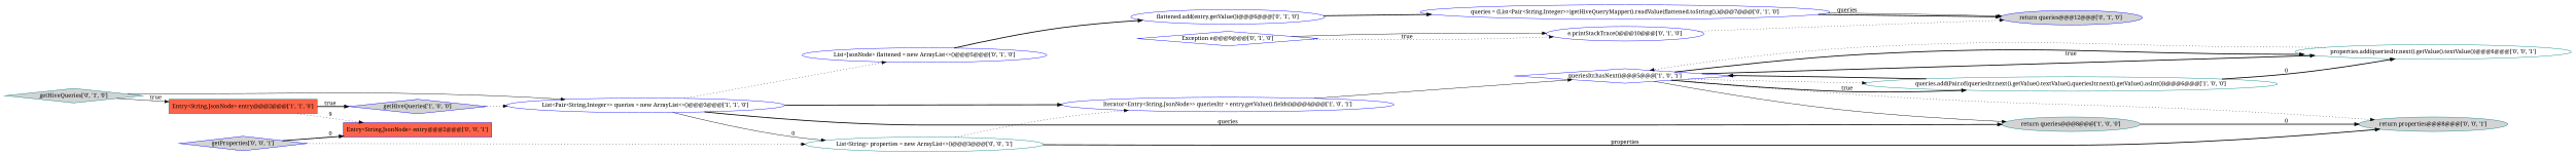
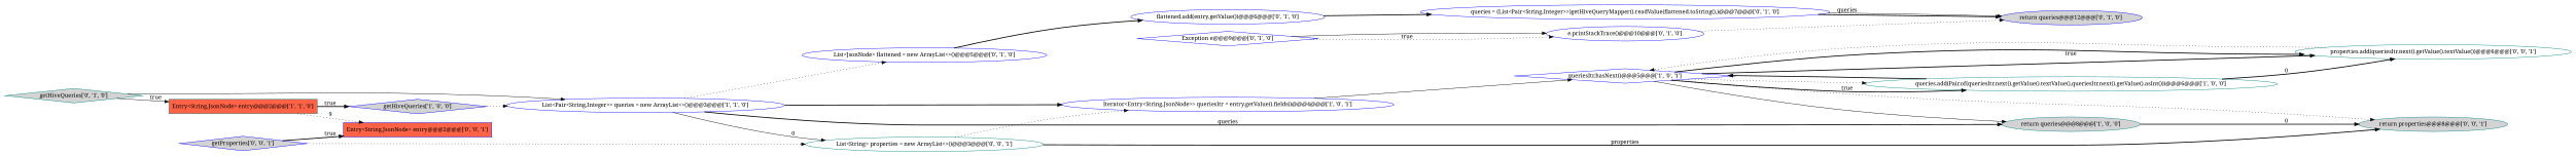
  digraph {
    fontname="Noto Serif"
    rankdir=LR
    node [color=blue fillcolor=white fontname="Noto Serif" shape=ellipse style=filled]
    edge [fontname="Noto Serif" style=bold]
    n1 [label="Iterator<Entry<String,JsonNode>> queriesItr = entry.getValue().fields()@@@4@@@['1', '0', '1']"]
    n2 [label="queriesItr.hasNext()@@@5@@@['1', '0', '1']" shape=diamond]
    n3 [color=teal label="properties.add(queriesItr.next().getValue().textValue())@@@6@@@['0', '0', '1']"]
    n4 [color=teal fillcolor=lightgray label="return properties@@@8@@@['0', '0', '1']"]
    n5 [color=teal label="queries.add(Pair.of(queriesItr.next().getValue().textValue(),queriesItr.next().getValue().asInt()))@@@6@@@['1', '0', '0']"]
    n6 [color=teal fillcolor=lightgray label="return queries@@@8@@@['1', '0', '0']"]
    n7 [label="flattened.add(entry.getValue())@@@6@@@['0', '1', '0']"]
    n8 [label="queries = (List<Pair<String,Integer>>)getHiveQueryMapper().readValue(flattened.toString(),)@@@7@@@['0', '1', '0']"]
    n9 [fillcolor=lightgray label="return queries@@@12@@@['0', '1', '0']"]
    n10 [color=teal label="List<String> properties = new ArrayList<>()@@@3@@@['0', '0', '1']"]
    n11 [fillcolor=tomato label="Entry<String,JsonNode> entry@@@2@@@['0', '0', '1']" shape=box]
    n12 [fillcolor=lightgray label="getProperties['0', '0', '1']" shape=diamond]
    n13 [label="Exception e@@@9@@@['0', '1', '0']" shape=diamond]
    n14 [label="e.printStackTrace()@@@10@@@['0', '1', '0']"]
    n15 [label="List<JsonNode> flattened = new ArrayList<>()@@@5@@@['0', '1', '0']"]
    n16 [label="List<Pair<String,Integer>> queries = new ArrayList<>()@@@3@@@['1', '1', '0']"]
    n17 [color=teal fillcolor=tomato label="Entry<String,JsonNode> entry@@@2@@@['1', '1', '0']" shape=box]
    n18 [fillcolor=lightgray label="getHiveQueries['1', '0', '0']" shape=diamond]
    n19 [color=teal fillcolor=lightgray label="getHiveQueries['0', '1', '0']" shape=diamond]
    n1 -> n2 [style=solid]
    n2 -> n3 [label=true]
    n2 -> n3
    n2 -> n4 [style=dotted]
    n2 -> n5 [label=true]
    n2 -> n5 [style=dotted]
    n2 -> n6 [style=solid]
    n3 -> n2 [style=dotted]
    n5 -> n2
    n5 -> n3 [label=0]
    n6 -> n4 [label=0]
    n7 -> n8
    n8 -> n9
    n8 -> n9 [label=queries style=solid]
    n10 -> n1 [style=dotted]
    n10 -> n4 [label=properties]
    n12 -> n10 [style=dotted]
-   n12 -> n11 [label=0]
+   n12 -> n11 [label=true]
    n13 -> n14 [label=true style=dotted]
    n13 -> n14 [style=solid]
    n14 -> n9 [style=dotted]
    n15 -> n7
    n16 -> n1
    n16 -> n6 [label=queries]
    n16 -> n10 [label=0 style=solid]
    n16 -> n15 [style=dotted]
    n17 -> n11 [label=9 style=dotted]
    n17 -> n18 [label=true]
    n18 -> n16 [style=dotted]
    n19 -> n16 [style=solid]
    n19 -> n17 [label=true style=solid]
  }
